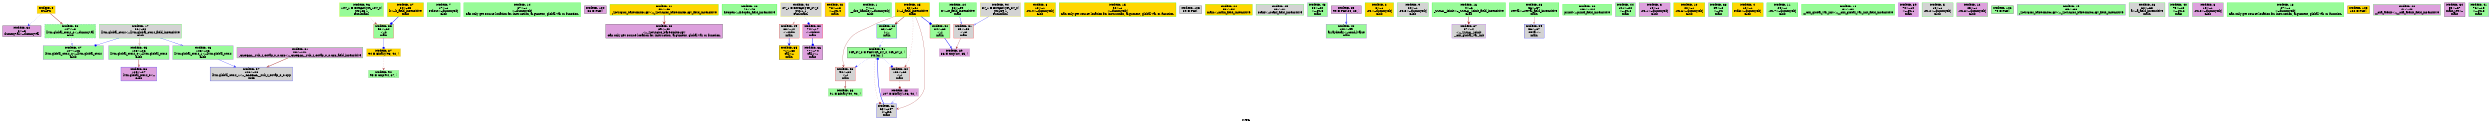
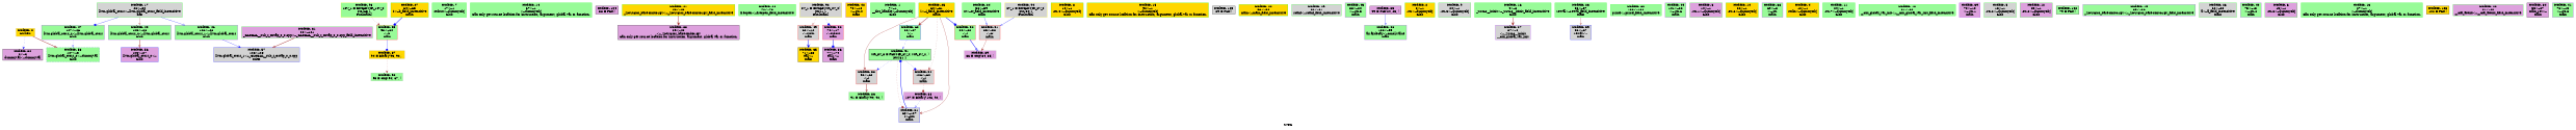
  digraph {
    label=SVFG
    node [color=green fillcolor=palegreen shape=record style=filled]
    edge [arrowhead=onormal color=blue style=bold]
    n1 [color=grey fillcolor=gold label="{NodeID: 0\nNullPtr}"]
    n2 [color=black fillcolor=plum label="{NodeID: 32\n2\<--3\ndummyVal\<--dummyVal\n}"]
    n3 [color=blue label="{NodeID: 58\n127\<--3\nllvm.global_ctors_2\<--dummyVal\nGlob }" style="dotted,filled"]
    n4 [color=grey label="{NodeID: 90\n95 = cmp(94, 67, )\n}"]
    n5 [label="{NodeID: 7\n17\<--1\nstdout\<--dummyObj\nGlob }"]
    n6 [label="{NodeID: 14\n67\<--1\n\<--dummyObj\nCan only get source location for instruction, argument, global var or function.}"]
    n7 [color=black fillcolor=plum label="{NodeID: 104\n38 = PHI()\n}"]
    n8 [fillcolor=gold label="{NodeID: 21\n40\<--46\n_ZNSt8ios_base4InitD1Ev\<--_ZNSt8ios_base4InitD1Ev_field_insensitive\n}"]
    n9 [color=black fillcolor=plum label="{NodeID: 33\n39\<--40\n\<--_ZNSt8ios_base4InitD1Ev\nCan only get source location for instruction, argument, global var or function.}"]
    n10 [label="{NodeID: 28\n72\<--73\nfreopen\<--freopen_field_insensitive\n}"]
    n11 [color=black fillcolor=gold label="{NodeID: 35\n71\<--68\ncall\<--\nmain\n}"]
    n12 [color=purple fillcolor=gold label="{NodeID: 42\n78\<--18\n\<--.str.4\nmain\n}"]
    n13 [color=red fillcolor=lightgrey label="{NodeID: 49\n68\<--12\n\<--stdin\nmain\n}"]
    n14 [color=blue fillcolor=plum label="{NodeID: 56\n125\<--27\nllvm.global_ctors_0\<--\nGlob }"]
    n15 [label="{NodeID: 1\n7\<--1\n__dso_handle\<--dummyObj\nGlob }"]
    n16 [color=black label="{NodeID: 91\nMR_8V_3 = PHI(MR_8V_4, MR_8V_2, )\npts\{61 \}\n}"]
    n17 [color=red fillcolor=lightgrey label="{NodeID: 53\n90\<--60\n\<--i\nmain\n}"]
    n18 [color=red fillcolor=lightgrey label="{NodeID: 54\n106\<--60\n\<--i\nmain\n}"]
    n19 [color=blue fillcolor=lightgrey label="{NodeID: 61\n60\<--107\ni\<--inc\nmain\n}"]
    n20 [color=red label="{NodeID: 52\n84\<--60\n\<--i\nmain\n}"]
    n21 [color=grey fillcolor=plum label="{NodeID: 89\n86 = cmp(84, 85, )\n}"]
    n22 [color=grey label="{NodeID: 86\n91 = Binary(90, 92, )\n}"]
    n23 [color=grey fillcolor=plum label="{NodeID: 88\n107 = Binary(106, 92, )\n}"]
    n24 [fillcolor=gold label="{NodeID: 8\n18\<--1\n.str.4\<--dummyObj\nGlob }"]
    n25 [fillcolor=gold label="{NodeID: 15\n92\<--1\n\<--dummyObj\nCan only get source location for instruction, argument, global var or function.}"]
    n26 [color=black fillcolor=lightgrey label="{NodeID: 105\n89 = PHI()\n}"]
    n27 [fillcolor=gold label="{NodeID: 22\n53\<--54\nmain\<--main_field_insensitive\n}"]
    n28 [fillcolor=lightgrey label="{NodeID: 29\n80\<--81\nscanf\<--scanf_field_insensitive\n}"]
    n29 [color=black fillcolor=plum label="{NodeID: 36\n77\<--74\ncall1\<--\nmain\n}"]
    n30 [color=purple label="{NodeID: 43\n88\<--20\n\<--.str.5\nmain\n}"]
    n31 [color=red fillcolor=plum label="{NodeID: 50\n74\<--17\n\<--stdout\nmain\n}"]
    n32 [color=blue fillcolor=lightgrey label="{NodeID: 57\n126\<--28\nllvm.global_ctors_1\<--_GLOBAL__sub_I_Ostap_0_0.cpp\nInitD }"]
    n33 [color=black fillcolor=plum label="{NodeID: 85\n99 = PHI(24, 25, )\n}"]
    n34 [color=purple label="{NodeID: 48\n100\<--99\narraydecay\<--cond-lvalue\nmain\n}"]
    n35 [fillcolor=gold label="{NodeID: 2\n8\<--1\n.str\<--dummyObj\nGlob }"]
    n36 [color=yellow fillcolor=lightgrey label="{NodeID: 92\n2V_1 = ENCHI(MR_2V_0)\npts\{1 \}\nFun[main]}" style="double,filled"]
    n37 [fillcolor=lightgrey label="{NodeID: 9\n20\<--1\n.str.5\<--dummyObj\nGlob }"]
    n38 [label="{NodeID: 16\n4\<--6\n_ZStL8__ioinit\<--_ZStL8__ioinit_field_insensitive\nGlob }"]
    n39 [color=purple fillcolor=lightgrey label="{NodeID: 37\n37\<--4\n\<--_ZStL8__ioinit\n__cxx_global_var_init\n}"]
    n40 [label="{NodeID: 23\n56\<--57\nretval\<--retval_field_insensitive\nmain\n}"]
    n41 [color=blue fillcolor=lightgrey label="{NodeID: 59\n56\<--67\nretval\<--\nmain\n}"]
    n42 [label="{NodeID: 30\n103\<--104\nprintf\<--printf_field_insensitive\n}"]
    n43 [color=purple label="{NodeID: 44\n101\<--22\n\<--.str.6\nmain\n}"]
    n44 [color=red fillcolor=lightgrey label="{NodeID: 51\n85\<--58\n\<--N\nmain\n}"]
    n45 [fillcolor=plum label="{NodeID: 3\n10\<--1\n.str.1\<--dummyObj\nGlob }"]
    n46 [fillcolor=gold label="{NodeID: 10\n22\<--1\n.str.6\<--dummyObj\nGlob }"]
-   n47 [fillcolor=lightgrey label="{NodeID: 17\n26\<--30\nllvm.global_ctors\<--llvm.global_ctors_field_insensitive\nGlob }"]
+   n47 [fillcolor=lightgrey label="{NodeID: 17\n26\<--30\nllvm.global_ctors\<--llvm.global_ctors_field_insensitive\nCan }"]
    n48 [color=purple label="{NodeID: 45\n125\<--26\nllvm.global_ctors_0\<--llvm.global_ctors\nGlob }"]
    n49 [color=purple label="{NodeID: 46\n126\<--26\nllvm.global_ctors_1\<--llvm.global_ctors\nGlob }"]
    n50 [color=purple label="{NodeID: 47\n127\<--26\nllvm.global_ctors_2\<--llvm.global_ctors\nGlob }"]
    n51 [label="{NodeID: 24\n58\<--59\nN\<--N_field_insensitive\nmain\n}"]
    n52 [fillcolor=plum label="{NodeID: 31\n28\<--121\n_GLOBAL__sub_I_Ostap_0_0.cpp\<--_GLOBAL__sub_I_Ostap_0_0.cpp_field_insensitive\n}"]
    n53 [color=purple label="{NodeID: 38\n69\<--8\n\<--.str\nmain\n}"]
    n54 [color=grey fillcolor=gold label="{NodeID: 87\n94 = Binary(93, 92, )\n}"]
    n55 [fillcolor=gold label="{NodeID: 4\n12\<--1\nstdin\<--dummyObj\nGlob }"]
    n56 [color=yellow fillcolor=lightgrey label="{NodeID: 94\n6V_1 = ENCHI(MR_6V_0)\npts\{59 \}\nFun[main]}" style="double,filled"]
    n57 [label="{NodeID: 11\n24\<--1\n.str.7\<--dummyObj\nGlob }"]
    n58 [label="{NodeID: 18\n31\<--32\n__cxx_global_var_init\<--__cxx_global_var_init_field_insensitive\n}"]
    n59 [fillcolor=gold label="{NodeID: 25\n60\<--61\ni\<--i_field_insensitive\nmain\n}"]
    n60 [color=blue label="{NodeID: 60\n60\<--67\ni\<--\nmain\n}"]
    n61 [color=purple fillcolor=plum label="{NodeID: 39\n70\<--10\n\<--.str.1\nmain\n}"]
    n62 [fillcolor=lightgrey label="{NodeID: 5\n13\<--1\n.str.2\<--dummyObj\nGlob }"]
    n63 [fillcolor=plum label="{NodeID: 12\n25\<--1\n.str.8\<--dummyObj\nGlob }"]
    n64 [color=black label="{NodeID: 102\n79 = PHI()\n}"]
    n65 [color=purple label="{NodeID: 19\n35\<--36\n_ZNSt8ios_base4InitC1Ev\<--_ZNSt8ios_base4InitC1Ev_field_insensitive\n}"]
    n66 [fillcolor=lightgrey label="{NodeID: 26\n62\<--63\na\<--a_field_insensitive\nmain\n}"]
    n67 [color=purple label="{NodeID: 40\n75\<--13\n\<--.str.2\nmain\n}"]
    n68 [fillcolor=plum label="{NodeID: 6\n15\<--1\n.str.3\<--dummyObj\nGlob }"]
    n69 [color=yellow label="{NodeID: 96\n10V_1 = ENCHI(MR_10V_0)\npts\{65 \}\nFun[main]}" style="double,filled"]
    n70 [color=red label="{NodeID: 55\n93\<--64\n\<--b\nmain\n}"]
    n71 [label="{NodeID: 13\n27\<--1\n\<--dummyObj\nCan only get source location for instruction, argument, global var or function.}"]
    n72 [color=black fillcolor=gold label="{NodeID: 103\n102 = PHI()\n}"]
    n73 [fillcolor=plum label="{NodeID: 20\n41\<--42\n__cxa_atexit\<--__cxa_atexit_field_insensitive\n}"]
    n74 [fillcolor=gold label="{NodeID: 27\n64\<--65\nb\<--b_field_insensitive\nmain\n}"]
    n75 [color=black fillcolor=plum label="{NodeID: 34\n55\<--67\nmain_ret\<--\nmain\n}"]
    n76 [color=purple label="{NodeID: 41\n76\<--15\n\<--.str.3\nmain\n}"]
    n1 -> n2 [arrowhead=vee style=dotted]
    n1 -> n3 [color=brown]
    n8 -> n9 [arrowhead=vee color=brown]
    n13 -> n11 [arrowhead=vee]
    n16 -> n17 [arrowhead=vee style=dotted]
    n16 -> n18 [arrowhead=box style=dotted]
    n16 -> n19 [arrowhead=box color=brown style=dotted]
    n17 -> n22 [color=brown]
    n18 -> n23 [arrowhead=box color=brown style=dotted]
    n19 -> n16 [arrowhead=box]
    n20 -> n21
    n23 -> n19 [style=dotted]
    n31 -> n29 [arrowhead=box]
-   n33 -> n34
+   n33 -> n34 [style=solid]
    n36 -> n13 [color=brown style=dotted]
    n36 -> n31 [arrowhead=box style=dotted]
    n38 -> n39 [arrowhead=vee color=brown]
    n40 -> n41 [color=brown style=solid]
    n44 -> n21 [arrowhead=vee color=brown style=solid]
    n47 -> n48 [color=brown style=solid]
    n47 -> n49 [style=solid]
    n47 -> n50 [arrowhead=box style=solid]
    n48 -> n14 [color=brown]
    n49 -> n32 [arrowhead=vee style=solid]
-   n3 -> n50 [style=dotted]
+   n50 -> n3 [style=dotted]
    n51 -> n44 [style=solid]
    n52 -> n32 [color=brown]
    n54 -> n4 [arrowhead=vee color=brown style=dotted]
    n56 -> n44 [style=solid]
    n59 -> n17 [arrowhead=vee color=brown style=solid]
    n59 -> n18 [arrowhead=vee color=brown style=dotted]
    n59 -> n19 [arrowhead=vee color=brown style=solid]
    n59 -> n20 [arrowhead=box]
    n59 -> n60 [arrowhead=vee color=brown]
    n60 -> n16 [style=dotted]
    n69 -> n70 [arrowhead=vee color=brown style=dotted]
    n70 -> n54 [arrowhead=box style=solid]
    n74 -> n70 [arrowhead=box]
  }
